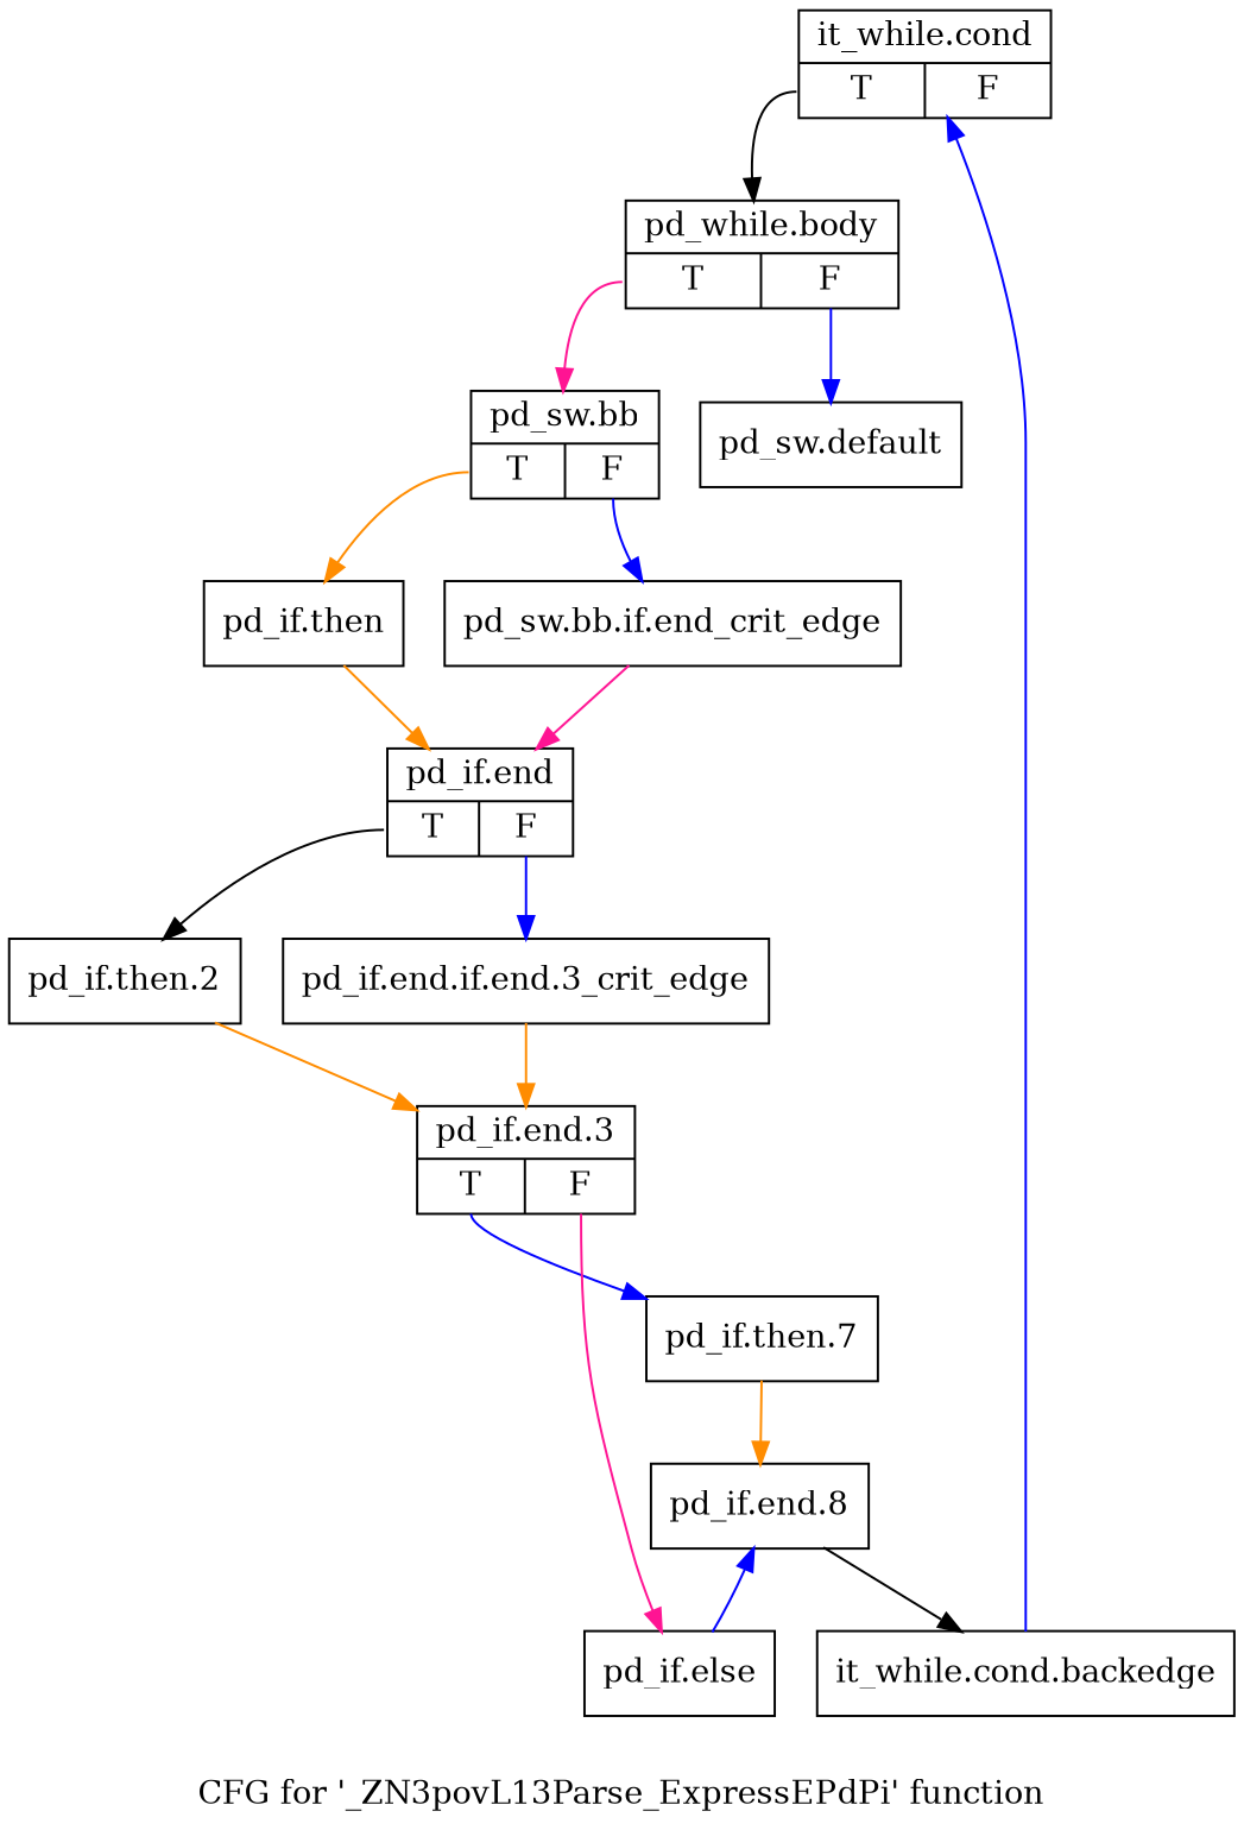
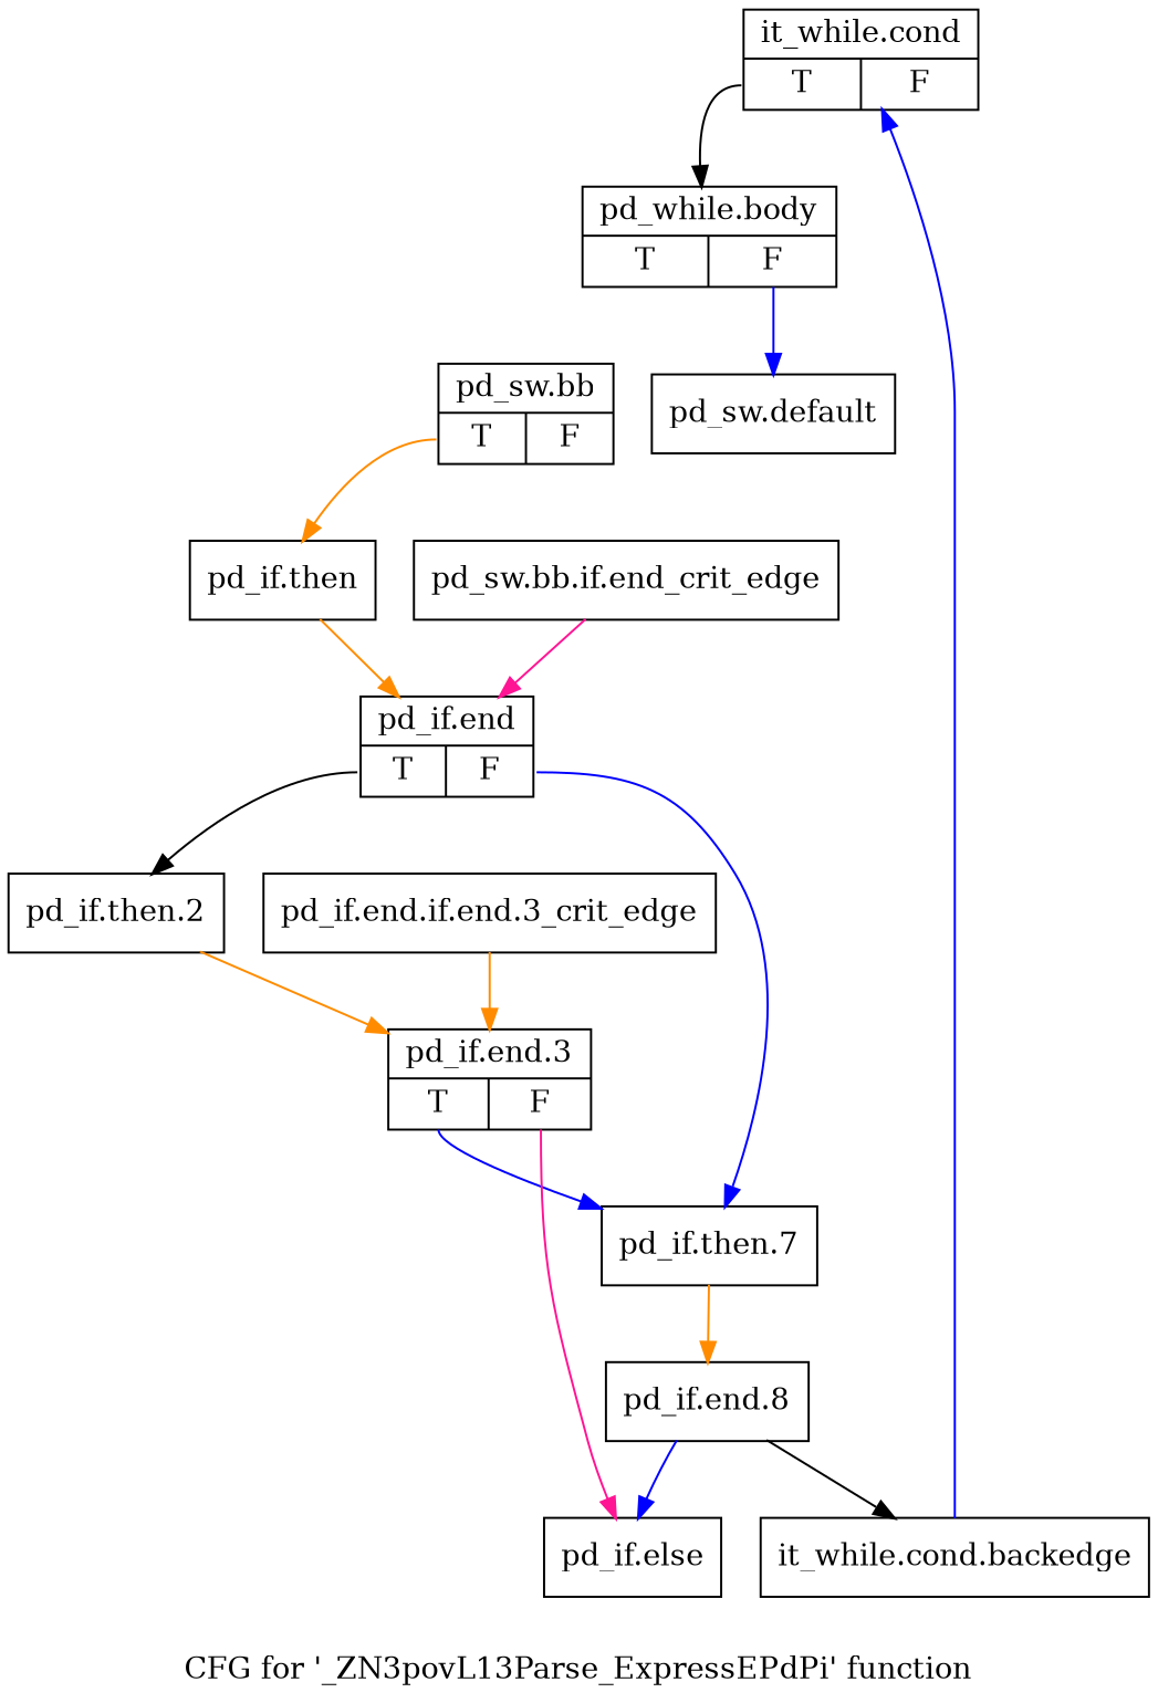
  digraph {
    label="CFG for '_ZN3povL13Parse_ExpressEPdPi' function"
    node [shape=record]
    edge [color=blue]
    n1 [label="{it_while.cond|{<s0>T|<s1>F}}"]
    n2 [label="{pd_while.body|{<s0>T|<s1>F}}"]
    n3 [label="{pd_sw.bb|{<s0>T|<s1>F}}"]
    n4 [label="{pd_sw.default}"]
    n5 [label="{pd_if.then}"]
    n6 [label="{pd_sw.bb.if.end_crit_edge}"]
    n7 [label="{pd_if.end|{<s0>T|<s1>F}}"]
    n8 [label="{it_while.cond.backedge}"]
    n9 [label="{pd_if.then.2}"]
    n10 [label="{pd_if.end.if.end.3_crit_edge}"]
    n11 [label="{pd_if.end.3|{<s0>T|<s1>F}}"]
    n12 [label="{pd_if.then.7}"]
    n13 [label="{pd_if.else}"]
    n14 [label="{pd_if.end.8}"]
    n1 -> n2 [color=black tailport=s0]
-   n2 -> n3 [color=deeppink tailport=s0]
    n2 -> n4 [tailport=s1]
    n3 -> n5 [color=darkorange tailport=s0]
-   n3 -> n6 [tailport=s1]
    n5 -> n7 [color=darkorange]
    n6 -> n7 [color=deeppink]
    n7 -> n9 [color=black tailport=s0]
-   n7 -> n10 [tailport=s1]
+   n7 -> n12 [tailport=s1]
    n8 -> n1
    n9 -> n11 [color=darkorange]
    n10 -> n11 [color=darkorange]
    n11 -> n12 [tailport=s0]
    n11 -> n13 [color=deeppink tailport=s1]
    n12 -> n14 [color=darkorange]
-   n13 -> n14
+   n14 -> n13
    n14 -> n8 [color=black]
  }
